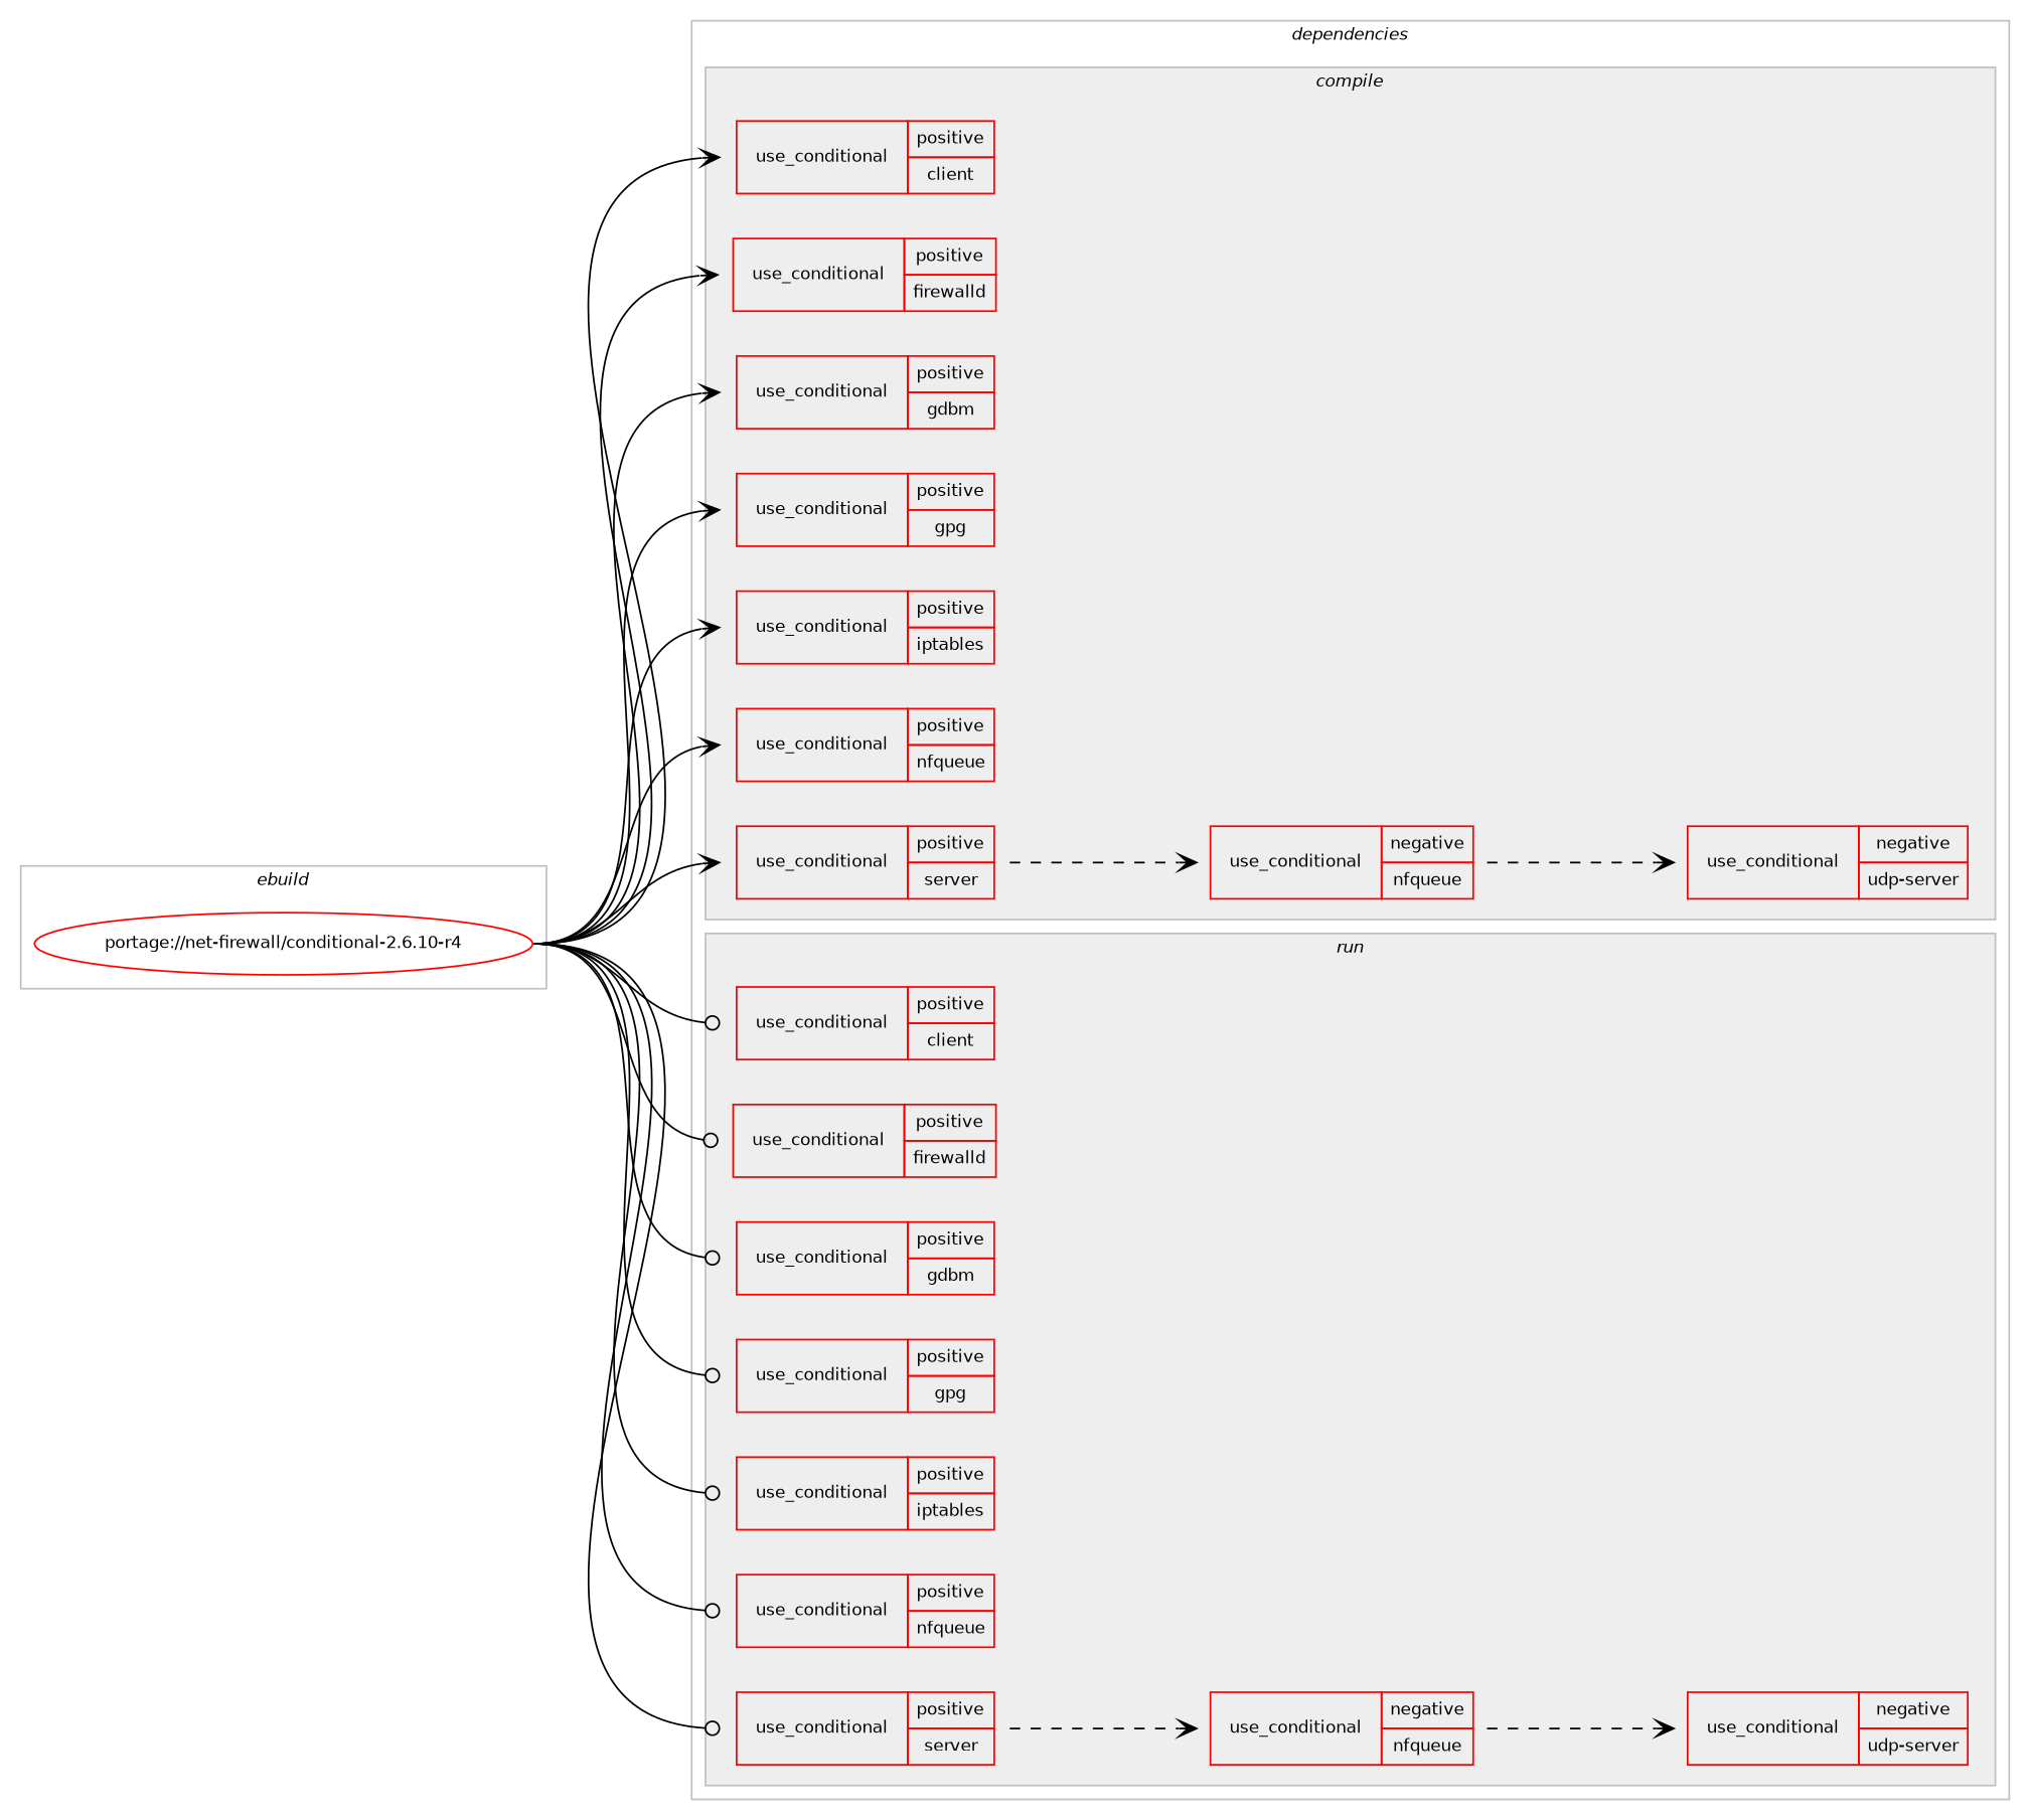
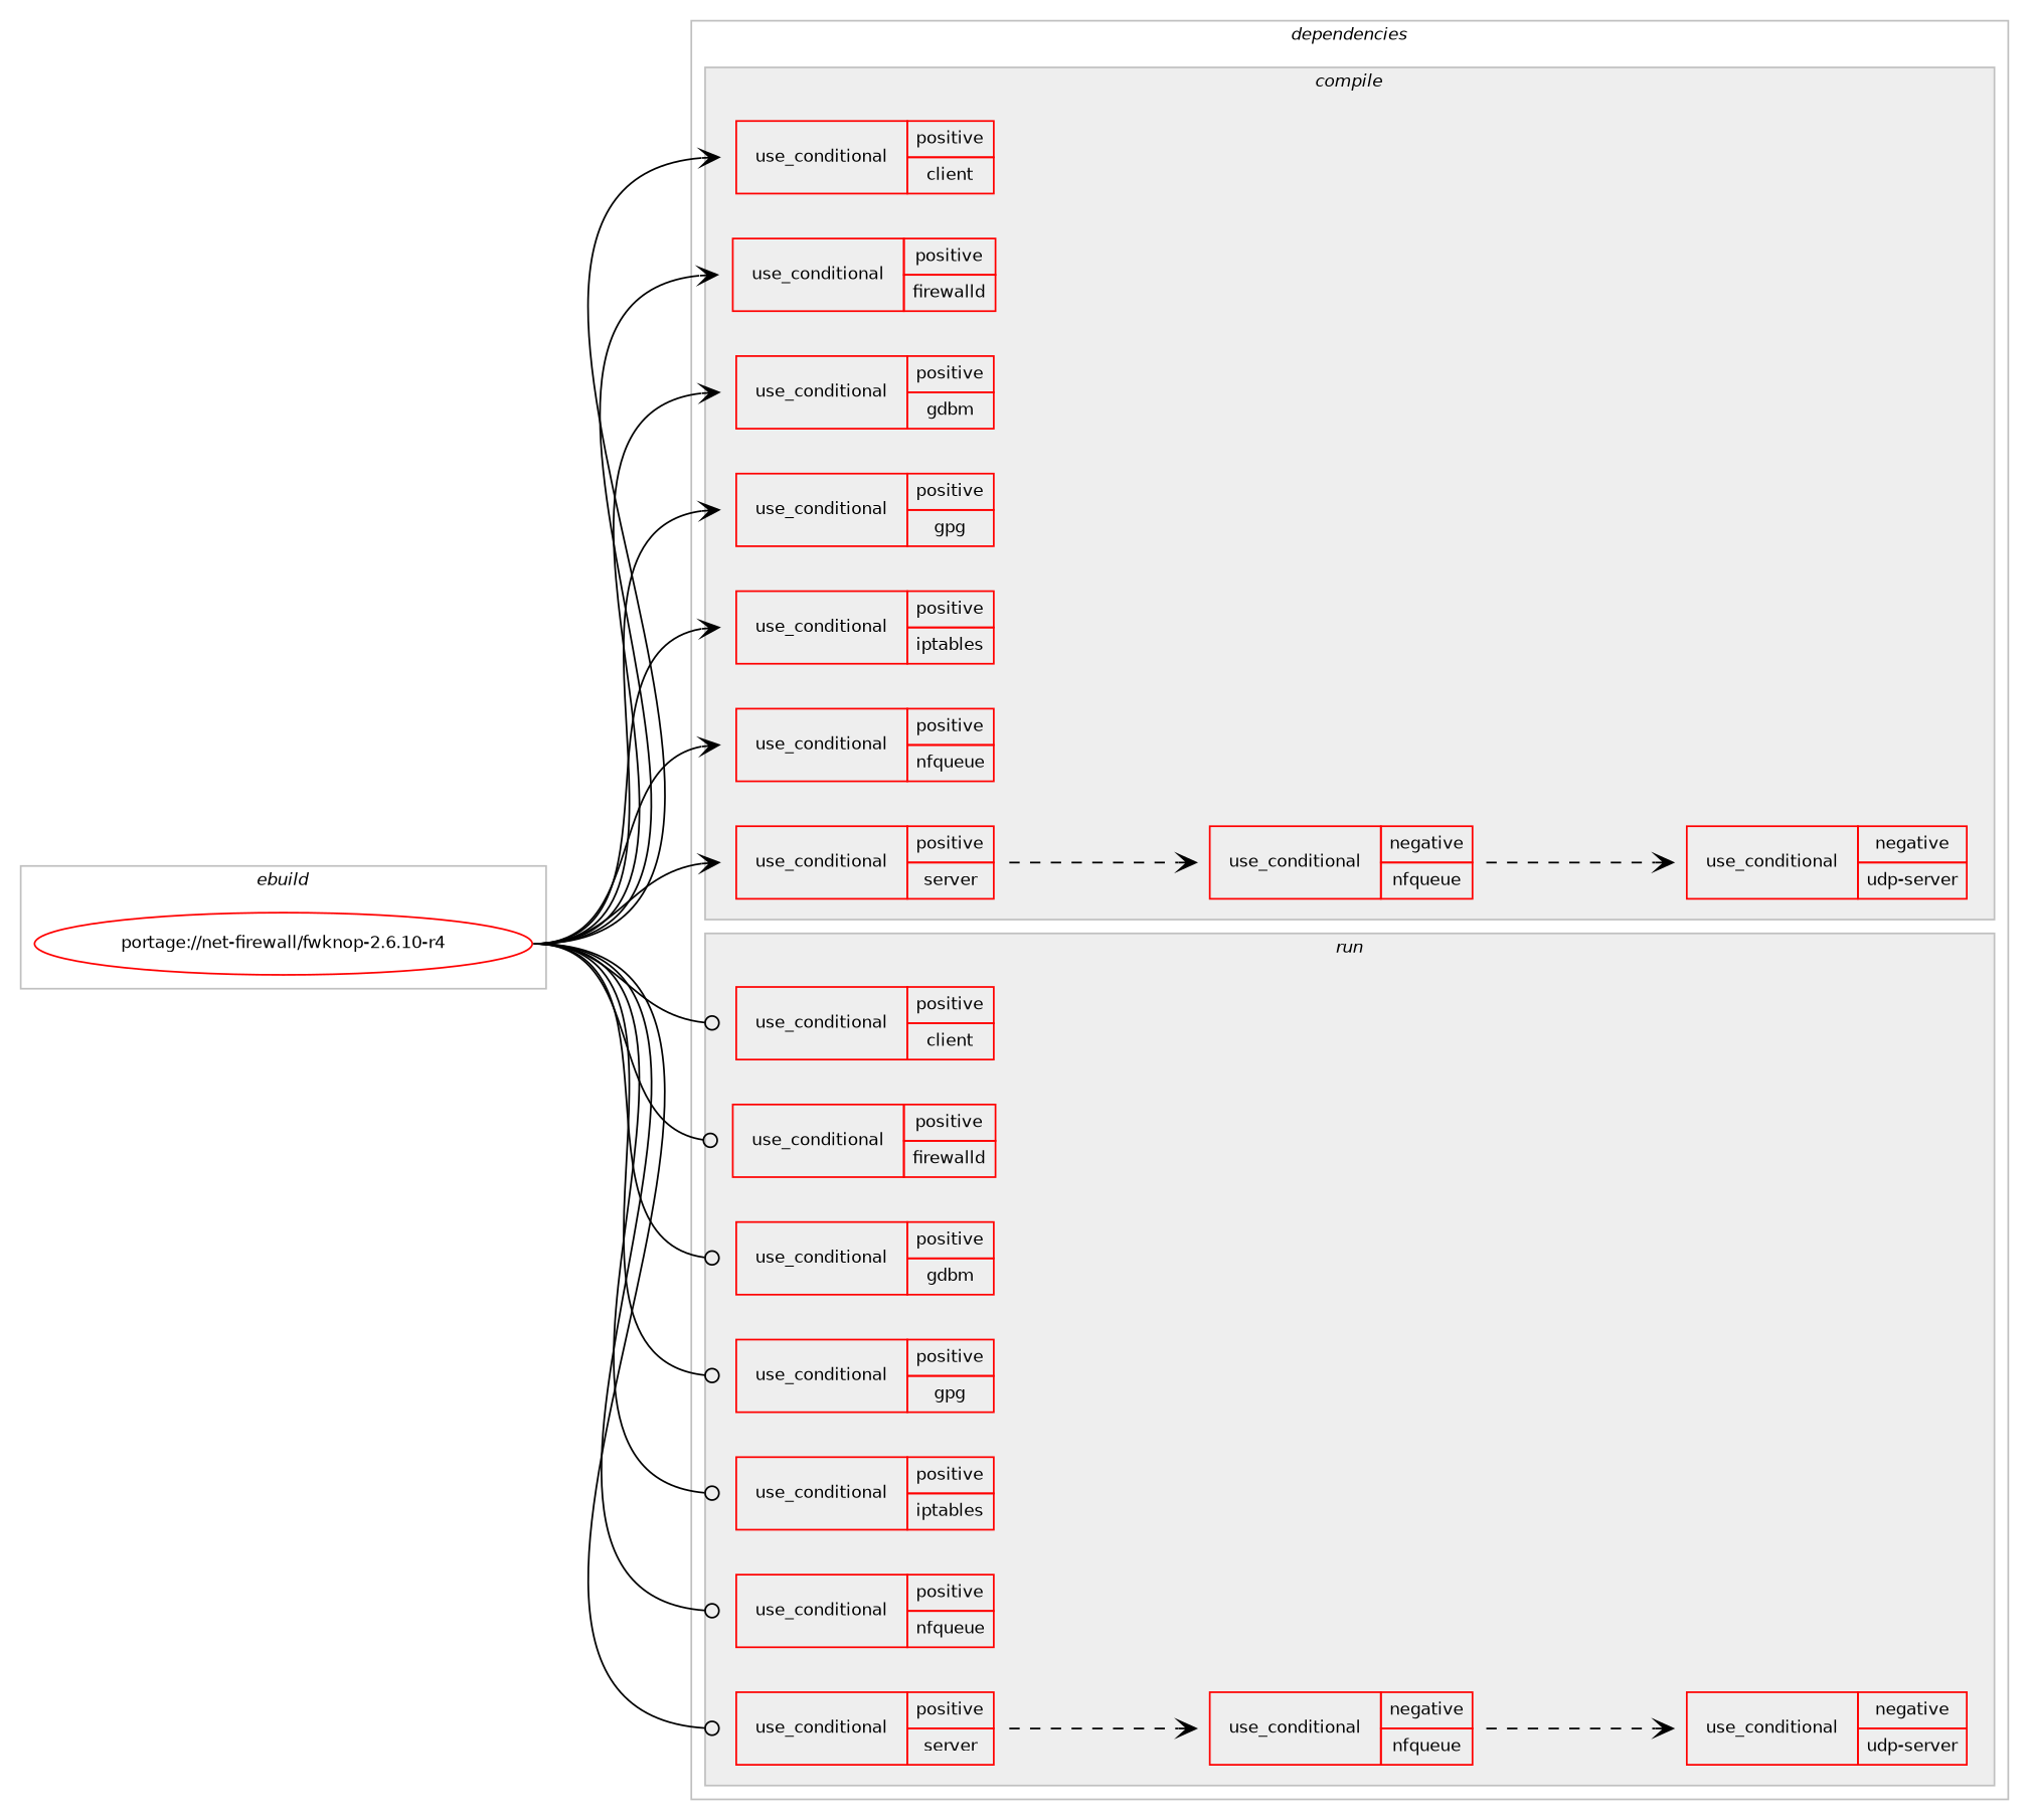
  digraph {
    compound=true
    concentrate=true
    fontname=Helvetica
    fontsize=10
    newrank=true
    rankdir=LR
    ranksep=1.5
    node [color=red fontname=Helvetica fontsize=10 shape=none]
    edge [arrowhead=vee headport=w style=solid tailport=e weight=20]
-   n1 [label="portage://net-firewall/conditional-2.6.10-r4" width=4 shape=""]
+   n1 [label="portage://net-firewall/fwknop-2.6.10-r4" width=4 shape=""]
    n2 [label=<<TABLE BORDER="0" CELLBORDER="1" CELLSPACING="0" CELLPADDING="4"><TR><TD ROWSPAN="3" CELLPADDING="10">use_conditional</TD></TR><TR><TD>positive</TD></TR><TR><TD>client</TD></TR></TABLE>>]
    n3 [label=<<TABLE BORDER="0" CELLBORDER="1" CELLSPACING="0" CELLPADDING="4"><TR><TD ROWSPAN="3" CELLPADDING="10">use_conditional</TD></TR><TR><TD>positive</TD></TR><TR><TD>firewalld</TD></TR></TABLE>>]
    n4 [label=<<TABLE BORDER="0" CELLBORDER="1" CELLSPACING="0" CELLPADDING="4"><TR><TD ROWSPAN="3" CELLPADDING="10">use_conditional</TD></TR><TR><TD>positive</TD></TR><TR><TD>gdbm</TD></TR></TABLE>>]
    n5 [label=<<TABLE BORDER="0" CELLBORDER="1" CELLSPACING="0" CELLPADDING="4"><TR><TD ROWSPAN="3" CELLPADDING="10">use_conditional</TD></TR><TR><TD>positive</TD></TR><TR><TD>gpg</TD></TR></TABLE>>]
    n6 [label=<<TABLE BORDER="0" CELLBORDER="1" CELLSPACING="0" CELLPADDING="4"><TR><TD ROWSPAN="3" CELLPADDING="10">use_conditional</TD></TR><TR><TD>positive</TD></TR><TR><TD>iptables</TD></TR></TABLE>>]
    n7 [label=<<TABLE BORDER="0" CELLBORDER="1" CELLSPACING="0" CELLPADDING="4"><TR><TD ROWSPAN="3" CELLPADDING="10">use_conditional</TD></TR><TR><TD>positive</TD></TR><TR><TD>nfqueue</TD></TR></TABLE>>]
    n8 [label=<<TABLE BORDER="0" CELLBORDER="1" CELLSPACING="0" CELLPADDING="4"><TR><TD ROWSPAN="3" CELLPADDING="10">use_conditional</TD></TR><TR><TD>negative</TD></TR><TR><TD>udp-server</TD></TR></TABLE>>]
    n9 [label=<<TABLE BORDER="0" CELLBORDER="1" CELLSPACING="0" CELLPADDING="4"><TR><TD ROWSPAN="3" CELLPADDING="10">use_conditional</TD></TR><TR><TD>negative</TD></TR><TR><TD>nfqueue</TD></TR></TABLE>>]
    n10 [label=<<TABLE BORDER="0" CELLBORDER="1" CELLSPACING="0" CELLPADDING="4"><TR><TD ROWSPAN="3" CELLPADDING="10">use_conditional</TD></TR><TR><TD>positive</TD></TR><TR><TD>server</TD></TR></TABLE>>]
    n11 [label=<<TABLE BORDER="0" CELLBORDER="1" CELLSPACING="0" CELLPADDING="4"><TR><TD ROWSPAN="3" CELLPADDING="10">use_conditional</TD></TR><TR><TD>positive</TD></TR><TR><TD>client</TD></TR></TABLE>>]
    n12 [label=<<TABLE BORDER="0" CELLBORDER="1" CELLSPACING="0" CELLPADDING="4"><TR><TD ROWSPAN="3" CELLPADDING="10">use_conditional</TD></TR><TR><TD>positive</TD></TR><TR><TD>firewalld</TD></TR></TABLE>>]
    n13 [label=<<TABLE BORDER="0" CELLBORDER="1" CELLSPACING="0" CELLPADDING="4"><TR><TD ROWSPAN="3" CELLPADDING="10">use_conditional</TD></TR><TR><TD>positive</TD></TR><TR><TD>gdbm</TD></TR></TABLE>>]
    n14 [label=<<TABLE BORDER="0" CELLBORDER="1" CELLSPACING="0" CELLPADDING="4"><TR><TD ROWSPAN="3" CELLPADDING="10">use_conditional</TD></TR><TR><TD>positive</TD></TR><TR><TD>gpg</TD></TR></TABLE>>]
    n15 [label=<<TABLE BORDER="0" CELLBORDER="1" CELLSPACING="0" CELLPADDING="4"><TR><TD ROWSPAN="3" CELLPADDING="10">use_conditional</TD></TR><TR><TD>positive</TD></TR><TR><TD>iptables</TD></TR></TABLE>>]
    n16 [label=<<TABLE BORDER="0" CELLBORDER="1" CELLSPACING="0" CELLPADDING="4"><TR><TD ROWSPAN="3" CELLPADDING="10">use_conditional</TD></TR><TR><TD>positive</TD></TR><TR><TD>nfqueue</TD></TR></TABLE>>]
    n17 [label=<<TABLE BORDER="0" CELLBORDER="1" CELLSPACING="0" CELLPADDING="4"><TR><TD ROWSPAN="3" CELLPADDING="10">use_conditional</TD></TR><TR><TD>negative</TD></TR><TR><TD>udp-server</TD></TR></TABLE>>]
    n18 [label=<<TABLE BORDER="0" CELLBORDER="1" CELLSPACING="0" CELLPADDING="4"><TR><TD ROWSPAN="3" CELLPADDING="10">use_conditional</TD></TR><TR><TD>negative</TD></TR><TR><TD>nfqueue</TD></TR></TABLE>>]
    n19 [label=<<TABLE BORDER="0" CELLBORDER="1" CELLSPACING="0" CELLPADDING="4"><TR><TD ROWSPAN="3" CELLPADDING="10">use_conditional</TD></TR><TR><TD>positive</TD></TR><TR><TD>server</TD></TR></TABLE>>]
    subgraph cluster_1 {
      color=gray
      label=<<i>ebuild</i>>
      rank=same
      n1
    }
    subgraph cluster_2 {
      color=gray
      label=<<i>dependencies</i>>
      subgraph cluster_3 {
        color=gray
        fillcolor="#eeeeee"
        label=<<i>compile</i>>
        style=filled
        subgraph sub_4 {
          color=gray
          fillcolor="#eeeeee"
          label=<<i>compile</i>>
          style=filled
          n2
        }
        subgraph sub_5 {
          color=gray
          fillcolor="#eeeeee"
          label=<<i>compile</i>>
          style=filled
          n3
        }
        subgraph sub_6 {
          color=gray
          fillcolor="#eeeeee"
          label=<<i>compile</i>>
          style=filled
          n4
        }
        subgraph sub_7 {
          color=gray
          fillcolor="#eeeeee"
          label=<<i>compile</i>>
          style=filled
          n5
        }
        subgraph sub_8 {
          color=gray
          fillcolor="#eeeeee"
          label=<<i>compile</i>>
          style=filled
          n6
        }
        subgraph sub_9 {
          color=gray
          fillcolor="#eeeeee"
          label=<<i>compile</i>>
          style=filled
          n7
        }
        subgraph sub_10 {
          color=gray
          fillcolor="#eeeeee"
          label=<<i>compile</i>>
          style=filled
          n10
          subgraph sub_11 {
            color=gray
            fillcolor="#eeeeee"
            label=<<i>compile</i>>
            style=filled
            n9
            subgraph sub_12 {
              color=gray
              fillcolor="#eeeeee"
              label=<<i>compile</i>>
              style=filled
              n8
            }
          }
        }
      }
      subgraph cluster_13 {
        color=gray
        fillcolor="#eeeeee"
        label=<<i>compile and run</i>>
        style=filled
      }
      subgraph cluster_14 {
        color=gray
        fillcolor="#eeeeee"
        label=<<i>run</i>>
        style=filled
        subgraph sub_15 {
          color=gray
          fillcolor="#eeeeee"
          label=<<i>run</i>>
          style=filled
          n11
        }
        subgraph sub_16 {
          color=gray
          fillcolor="#eeeeee"
          label=<<i>run</i>>
          style=filled
          n12
        }
        subgraph sub_17 {
          color=gray
          fillcolor="#eeeeee"
          label=<<i>run</i>>
          style=filled
          n13
        }
        subgraph sub_18 {
          color=gray
          fillcolor="#eeeeee"
          label=<<i>run</i>>
          style=filled
          n14
        }
        subgraph sub_19 {
          color=gray
          fillcolor="#eeeeee"
          label=<<i>run</i>>
          style=filled
          n15
        }
        subgraph sub_20 {
          color=gray
          fillcolor="#eeeeee"
          label=<<i>run</i>>
          style=filled
          n16
        }
        subgraph sub_21 {
          color=gray
          fillcolor="#eeeeee"
          label=<<i>run</i>>
          style=filled
          n19
          subgraph sub_22 {
            color=gray
            fillcolor="#eeeeee"
            label=<<i>run</i>>
            style=filled
            n18
            subgraph sub_23 {
              color=gray
              fillcolor="#eeeeee"
              label=<<i>run</i>>
              style=filled
              n17
            }
          }
        }
      }
    }
    subgraph cluster_24 {
      color=gray
      label=<<i>candidates</i>>
      rank=same
    }
    n1 -> n2
    n1 -> n3
    n1 -> n4
    n1 -> n5
    n1 -> n6
    n1 -> n7
    n1 -> n10
    n1 -> n11 [arrowhead=odot]
    n1 -> n12 [arrowhead=odot]
    n1 -> n13 [arrowhead=odot]
    n1 -> n14 [arrowhead=odot]
    n1 -> n15 [arrowhead=odot]
    n1 -> n16 [arrowhead=odot]
    n1 -> n19 [arrowhead=odot]
    n9 -> n8 [style=dashed]
    n10 -> n9 [style=dashed]
    n18 -> n17 [style=dashed]
    n19 -> n18 [style=dashed]
  }
